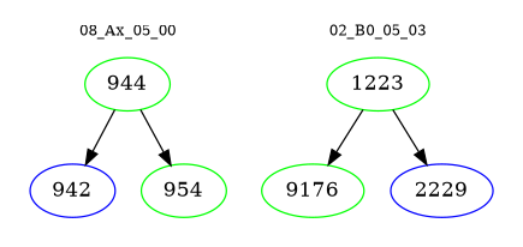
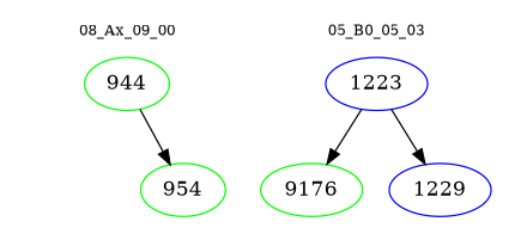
  digraph {
    node [color=green]
    edge [color=black]
    n1 [label=944]
-   n2 [color=blue label=942]
    n3 [label=954]
-   n4 [label=1223]
+   n4 [color=blue label=1223]
    n5 [label=9176]
-   n6 [color=blue label=2229]
+   n6 [color=blue label=1229]
    subgraph cluster_1 {
      color=white
      fontsize=10
-     label="08_Ax_05_00"
+     label="08_Ax_09_00"
      n1
-     n2
      n3
    }
    subgraph cluster_2 {
      color=white
      fontsize=10
-     label="02_B0_05_03"
+     label="05_B0_05_03"
      n4
      n5
      n6
    }
-   n1 -> n2
    n1 -> n3
    n4 -> n5
    n4 -> n6
  }
